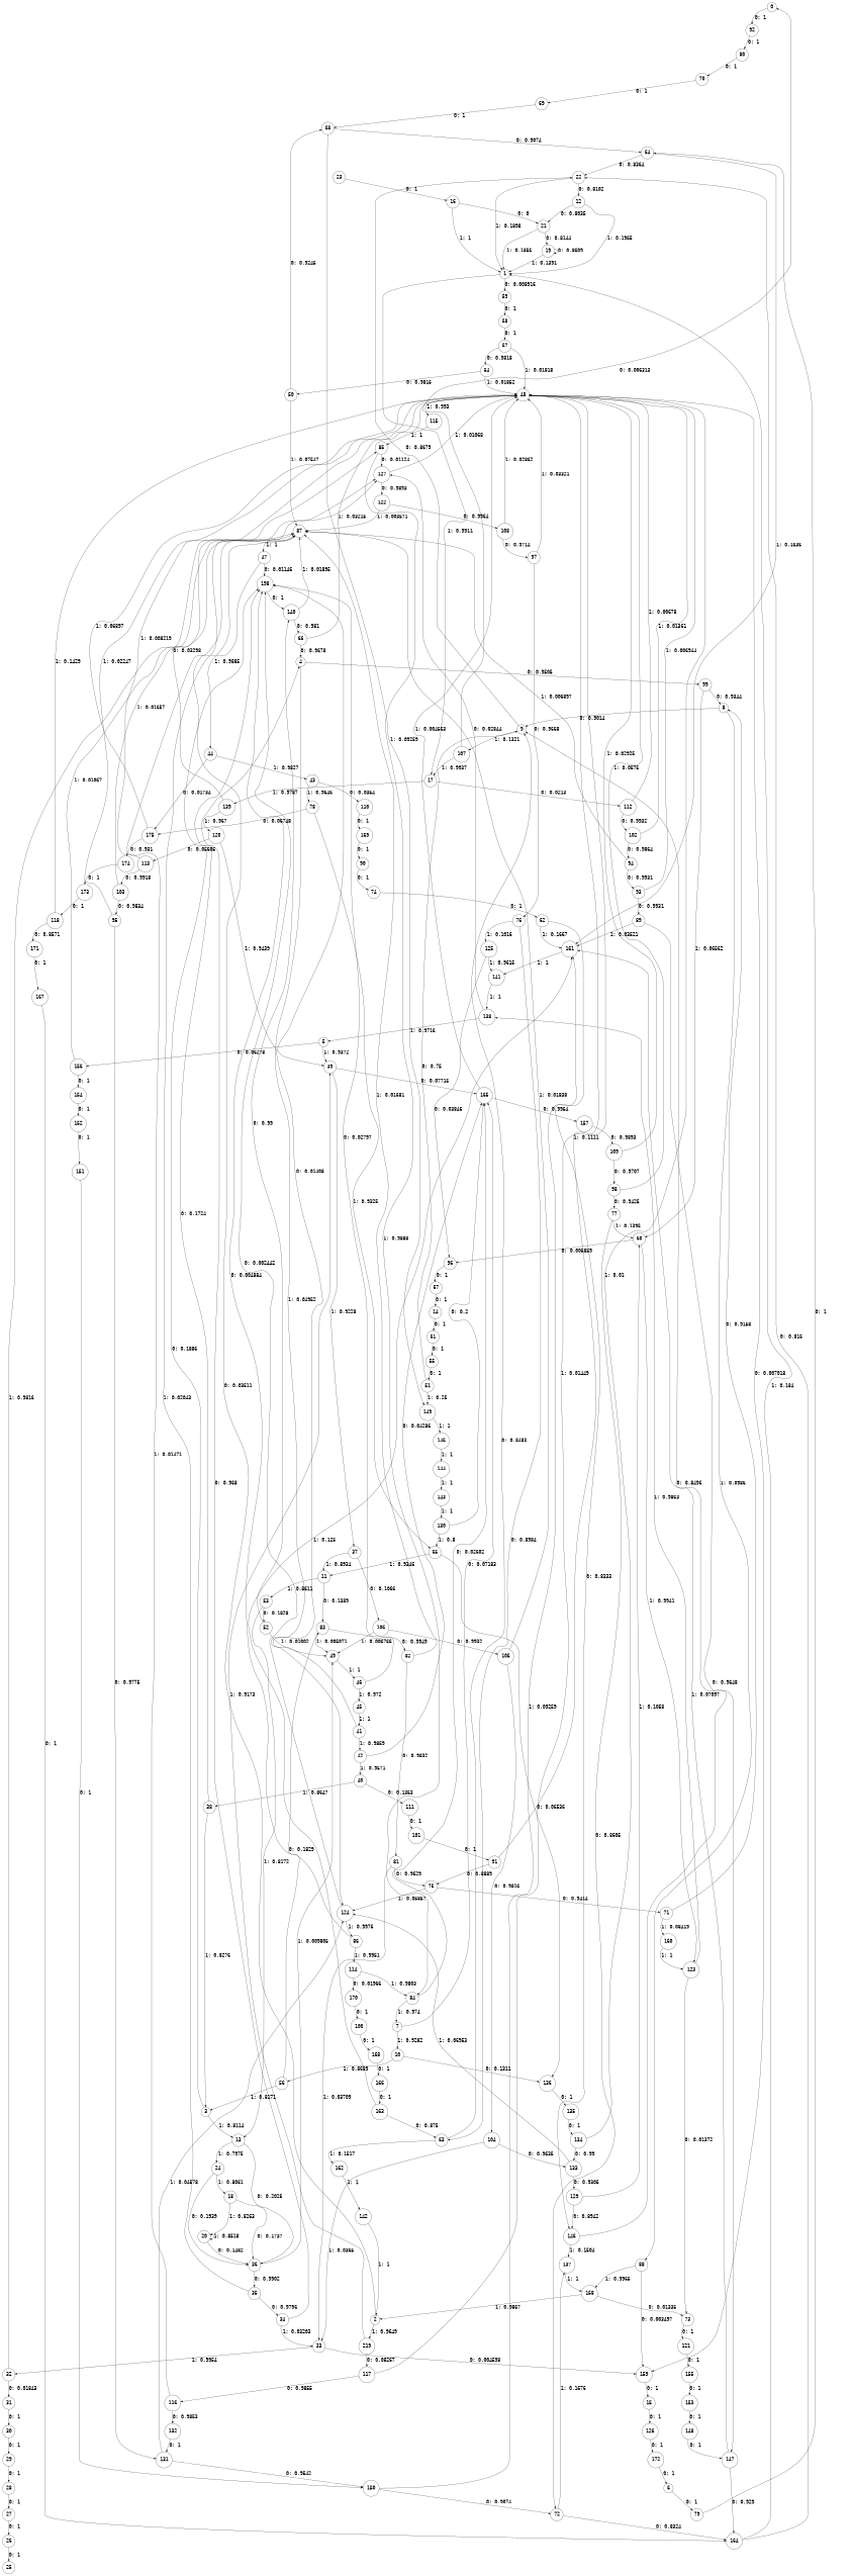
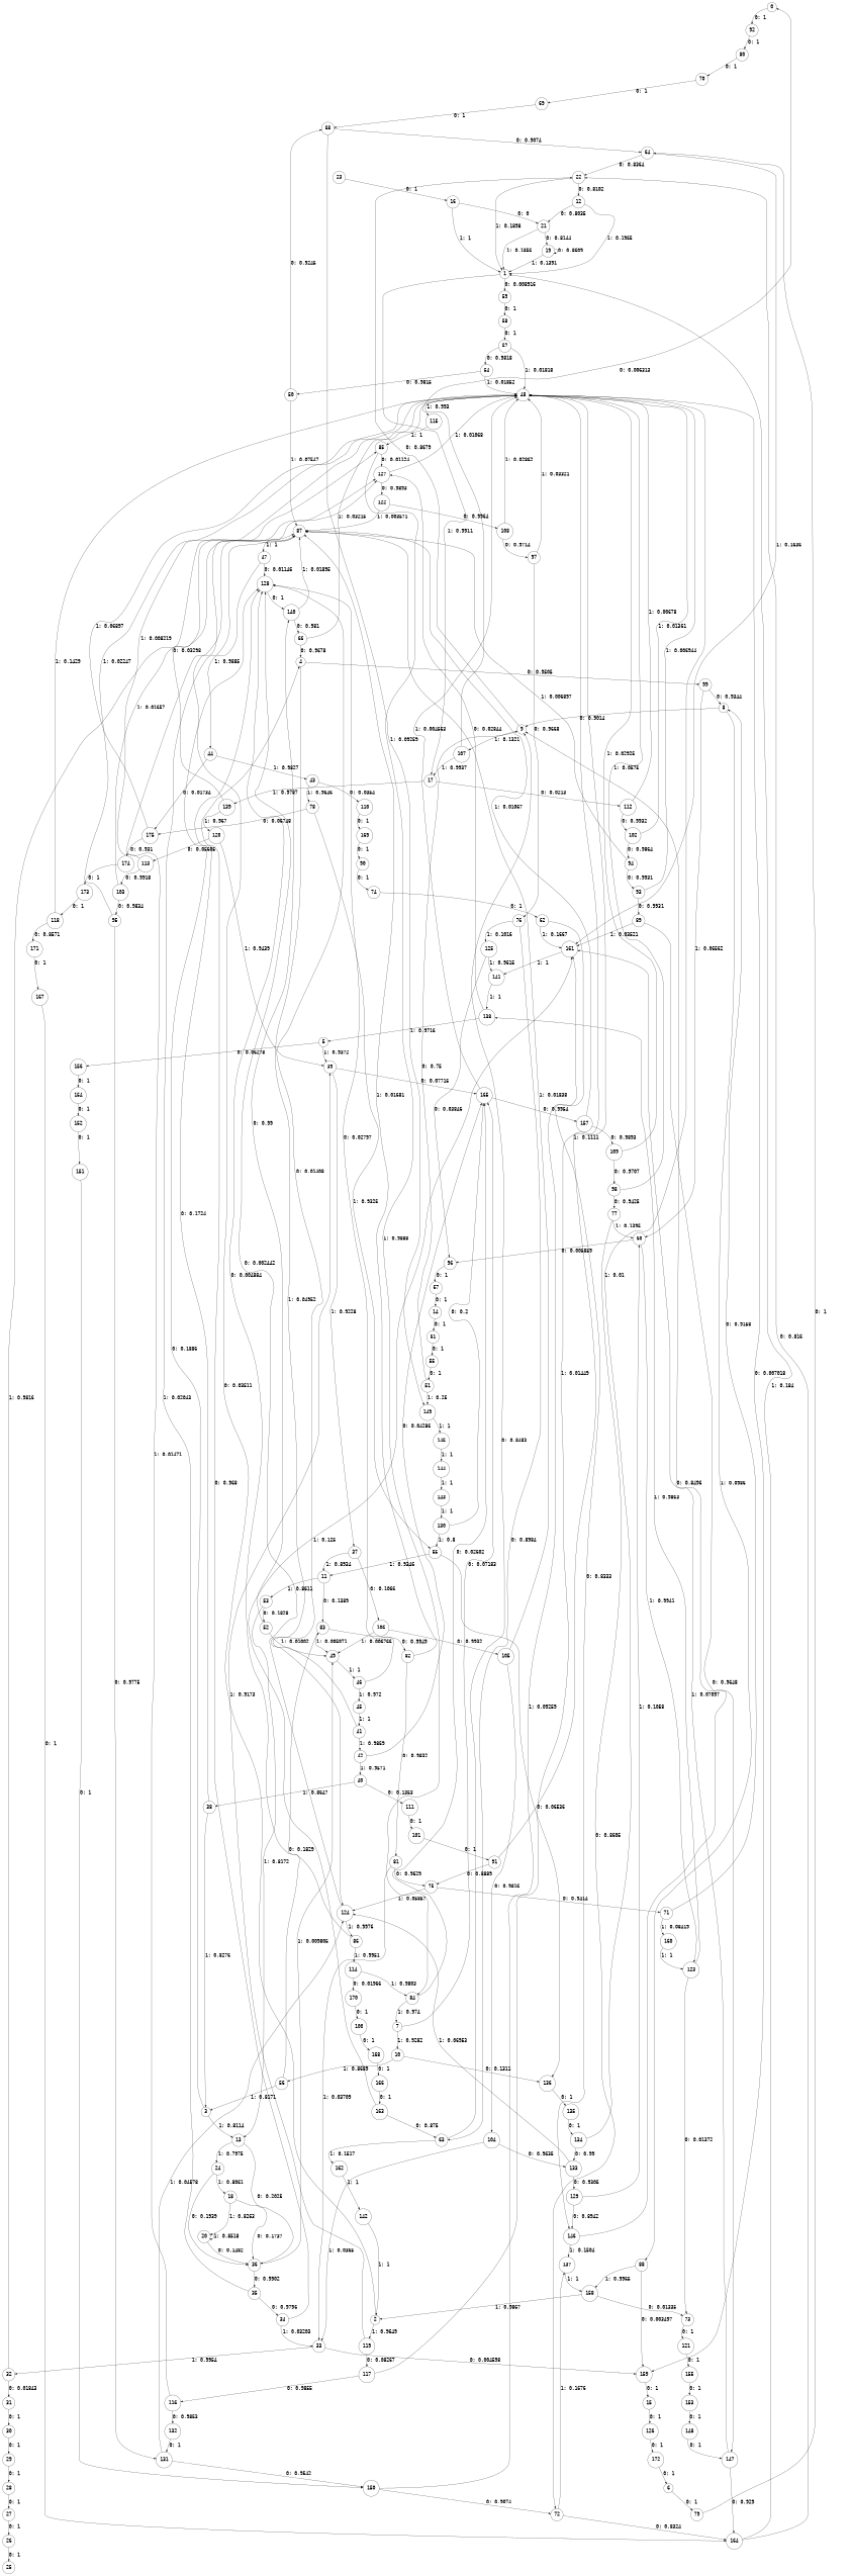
  digraph {
    fontname="DejaVu Sans Mono"
    node [fontname="DejaVu Sans Mono" fontsize=24 shape=circle]
    edge [fontname="DejaVu Sans Mono" fontsize=24]
    0
    92
    80
    70
    1
    59
    17
    58
    112
    139
    57
    48
    102
    127
    120
    2
-   119 [label=219]
+   119
    122
    39
    117
    159
    115
    87
    108
    165
    37
    116
    3
-   128 [label=198]
+   128
    13
    140
    36
    24
    66
    49
    35
    18
    4
    99
    124
    8
    60
    86
    9
    88
    96
    123
    114
    5
    156
    154
    152
    157
    11
    106
    6
    79
    64
    22
    161
    7
    10
    136
    56
    109
    135
    83
    107
    158
    12
    15
    73
    21
    134
    82
    53
    52
    46
    81
    19
    34
    20
    14
    61
    55
    51
    126
    172
    16
    94
    113
    23
    26
    25
    27
    28
    29
    30
    31
    32
    85
    84
    33
    47
    44
    45
    105
    104
    38
    40
    111
    101
    91
    41
    42
    43
    110
    78
    169
    175
    65
    90
    174
    173
    50
    68
    149
    145
    144
    54
    67
    138
    121
    62
    146
    137
    141
    63
    162
    142
    69
    71
    160
    72
    164
    155
    153
    74
    75
    76
    125
    77
    170
    100
    89
    147
    93
    95
    131
    150
    97
    98
    168
    166
    163
    103
    133
    129
    132
    118
    171
    167
    148
    130
    143
    151
    0 -> 92 [label="0: 1        "]
    92 -> 80 [label="0: 1        "]
    80 -> 70 [label="0: 1        "]
    70 -> 69 [label="0: 1        "]
    1 -> 59 [label="0: 0.008916  "]
    1 -> 17 [label="1: 0.9911   "]
    59 -> 58 [label="0: 1        "]
    17 -> 112 [label="0: 0.0213   "]
    17 -> 139 [label="1: 0.9787   "]
    58 -> 57 [label="0: 1        "]
    112 -> 48 [label="1: 0.00678  "]
    112 -> 102 [label="0: 0.9932   "]
    139 -> 127 [label="0: 0.03298  "]
    139 -> 120 [label="1: 0.967    "]
    57 -> 48 [label="1: 0.01818  "]
    57 -> 54 [label="0: 0.9818   "]
    48 -> 159 [label="0: 0.007018  "]
    48 -> 115 [label="1: 0.993    "]
    102 -> 48 [label="1: 0.01361  "]
    102 -> 94 [label="0: 0.9864   "]
    127 -> 48 [label="1: 0.01068  "]
    127 -> 122 [label="0: 0.9893   "]
    120 -> 39 [label="1: 0.9439   "]
    120 -> 113 [label="0: 0.05605  "]
    2 -> 127 [label="0: 0.03511  "]
    2 -> 119 [label="1: 0.9649   "]
    119 -> 39 [label="1: 0.9173   "]
    119 -> 117 [label="0: 0.08267  "]
    122 -> 87 [label="1: 0.003571  "]
    122 -> 108 [label="0: 0.9964   "]
    39 -> 165 [label="0: 0.07715  "]
    39 -> 37 [label="1: 0.9228   "]
    117 -> 48 [label="1: 0.01449  "]
    117 -> 116 [label="0: 0.9855   "]
    159 -> 15 [label="0: 1        "]
    115 -> 85 [label="1: 1        "]
    87 -> 47 [label="1: 1        "]
    108 -> 48 [label="1: 0.02862  "]
    108 -> 97 [label="0: 0.9714   "]
    165 -> 48 [label="1: 0.004563  "]
    165 -> 157 [label="0: 0.9954   "]
    37 -> 11 [label="1: 0.8934   "]
    37 -> 106 [label="0: 0.1066   "]
    116 -> 87 [label="1: 0.01471  "]
    116 -> 132 [label="0: 0.9853   "]
    3 -> 128 [label="0: 0.1886   "]
    3 -> 13 [label="1: 0.8114   "]
    128 -> 140 [label="0: 1        "]
    13 -> 36 [label="0: 0.2025   "]
    13 -> 24 [label="1: 0.7975   "]
    140 -> 87 [label="1: 0.01895  "]
    140 -> 66 [label="0: 0.981    "]
    36 -> 49 [label="1: 0.009805  "]
    36 -> 35 [label="0: 0.9902   "]
    24 -> 36 [label="0: 0.1939   "]
    24 -> 18 [label="1: 0.8061   "]
    66 -> 48 [label="1: 0.03215  "]
    66 -> 4 [label="0: 0.9678   "]
    49 -> 46 [label="1: 1        "]
    35 -> 87 [label="1: 0.02043  "]
    35 -> 34 [label="0: 0.9796   "]
    18 -> 36 [label="0: 0.1737   "]
    18 -> 20 [label="1: 0.8263   "]
    4 -> 99 [label="0: 0.9505   "]
    4 -> 124 [label="1: 0.04952  "]
    99 -> 8 [label="0: 0.9344   "]
    99 -> 60 [label="1: 0.06562  "]
    124 -> 128 [label="0: 0.002442  "]
    124 -> 86 [label="1: 0.9976   "]
    8 -> 9 [label="0: 0.9014   "]
    8 -> 88 [label="1: 0.0986   "]
    60 -> 96 [label="0: 0.005859  "]
    60 -> 123 [label="1: 0.9941   "]
    86 -> 128 [label="0: 0.004884  "]
    86 -> 114 [label="1: 0.9951   "]
    9 -> 22 [label="0: 0.8679   "]
    9 -> 107 [label="1: 0.1321   "]
    88 -> 159 [label="0: 0.003497  "]
    88 -> 158 [label="1: 0.9965   "]
    96 -> 67 [label="0: 1        "]
    123 -> 73 [label="0: 0.01372  "]
    123 -> 138 [label="1: 0.9863   "]
    114 -> 84 [label="1: 0.9803   "]
    114 -> 170 [label="0: 0.01966  "]
    5 -> 39 [label="1: 0.9372   "]
    5 -> 156 [label="0: 0.06278  "]
    156 -> 154 [label="0: 1        "]
    154 -> 152 [label="0: 1        "]
    152 -> 151 [label="0: 1        "]
-   156 -> 87 [label="1: 0.01067  "]
+   157 -> 87 [label="1: 0.01067  "]
    157 -> 109 [label="0: 0.9893   "]
    11 -> 83 [label="0: 0.1389   "]
    11 -> 53 [label="1: 0.8611   "]
    106 -> 49 [label="1: 0.006766  "]
    106 -> 105 [label="0: 0.9932   "]
    6 -> 79 [label="0: 1        "]
    79 -> 64 [label="0: 1        "]
    64 -> 22 [label="0: 0.8364   "]
    64 -> 161 [label="1: 0.1636   "]
    22 -> 1 [label="1: 0.1898   "]
    22 -> 12 [label="0: 0.8102   "]
    161 -> 141 [label="1: 1        "]
    7 -> 165 [label="0: 0.07183  "]
    7 -> 10 [label="1: 0.9282   "]
    10 -> 136 [label="0: 0.1311   "]
    10 -> 56 [label="1: 0.8689   "]
    136 -> 135 [label="0: 1        "]
    56 -> 3 [label="1: 0.8171   "]
    56 -> 83 [label="0: 0.1829   "]
    109 -> 48 [label="1: 0.02925  "]
    109 -> 98 [label="0: 0.9707   "]
    135 -> 134 [label="0: 1        "]
    83 -> 49 [label="1: 0.005071  "]
    83 -> 82 [label="0: 0.9949   "]
    107 -> 0 [label="0: 0.006313  "]
    107 -> 17 [label="1: 0.9937   "]
    158 -> 2 [label="1: 0.9867   "]
    158 -> 73 [label="0: 0.01335  "]
    12 -> 1 [label="1: 0.1965   "]
    12 -> 21 [label="0: 0.8035   "]
    15 -> 126 [label="0: 1        "]
    73 -> 121 [label="0: 1        "]
    21 -> 1 [label="1: 0.1856   "]
    21 -> 19 [label="0: 0.8144   "]
    134 -> 48 [label="1: 0.01     "]
    134 -> 133 [label="0: 0.99     "]
    82 -> 87 [label="1: 0.01681  "]
    82 -> 81 [label="0: 0.9832   "]
    53 -> 13 [label="1: 0.8172   "]
    53 -> 52 [label="0: 0.1828   "]
    52 -> 140 [label="0: 0.99     "]
    52 -> 49 [label="1: 0.01002  "]
    46 -> 128 [label="0: 0.02797  "]
    46 -> 45 [label="1: 0.972    "]
    81 -> 33 [label="1: 0.03709  "]
    81 -> 75 [label="0: 0.9629   "]
    19 -> 1 [label="1: 0.1391   "]
    19 -> 19 [label="0: 0.8609   "]
    34 -> 4 [label="0: 0.968    "]
    34 -> 33 [label="1: 0.03203  "]
    20 -> 36 [label="0: 0.1482   "]
    20 -> 20 [label="1: 0.8518   "]
    14 -> 61 [label="0: 1        "]
    61 -> 55 [label="0: 1        "]
    55 -> 51 [label="0: 1        "]
    51 -> 9 [label="0: 0.75     "]
    51 -> 149 [label="1: 0.25     "]
    126 -> 172 [label="0: 1        "]
    172 -> 6 [label="0: 1        "]
    16 -> 1 [label="1: 1        "]
    16 -> 21 [label="0: 0        "]
    94 -> 87 [label="1: 0.006897  "]
    94 -> 93 [label="0: 0.9931   "]
    113 -> 48 [label="1: 0.008219  "]
    113 -> 103 [label="0: 0.9918   "]
    23 -> 16 [label="0: 1        "]
    26 -> 25 [label="0: 1        "]
    27 -> 26 [label="0: 1        "]
    28 -> 27 [label="0: 1        "]
    29 -> 28 [label="0: 1        "]
    30 -> 29 [label="0: 1        "]
    31 -> 30 [label="0: 1        "]
    32 -> 31 [label="0: 0.01843  "]
    32 -> 85 [label="1: 0.9816   "]
    85 -> 127 [label="0: 0.01124  "]
    85 -> 84 [label="1: 0.9888   "]
    84 -> 165 [label="0: 0.02602  "]
    84 -> 7 [label="1: 0.974    "]
    33 -> 159 [label="0: 0.004598  "]
    33 -> 32 [label="1: 0.9954   "]
    47 -> 128 [label="0: 0.01146  "]
    47 -> 44 [label="1: 0.9885   "]
    44 -> 43 [label="1: 0.9827   "]
    44 -> 175 [label="0: 0.01734  "]
    45 -> 41 [label="1: 1        "]
    105 -> 87 [label="1: 0.01838  "]
    105 -> 104 [label="0: 0.9816   "]
    104 -> 33 [label="1: 0.0365   "]
    104 -> 133 [label="0: 0.9635   "]
    38 -> 3 [label="1: 0.8276   "]
    38 -> 128 [label="0: 0.1724   "]
    40 -> 38 [label="1: 0.8647   "]
    40 -> 111 [label="0: 0.1353   "]
    111 -> 101 [label="0: 1        "]
    101 -> 91 [label="0: 1        "]
    91 -> 48 [label="1: 0.1111   "]
    91 -> 75 [label="0: 0.8889   "]
    41 -> 128 [label="0: 0.01408  "]
    41 -> 42 [label="1: 0.9859   "]
    42 -> 165 [label="0: 0.04286  "]
    42 -> 40 [label="1: 0.9571   "]
    43 -> 110 [label="0: 0.0354   "]
    43 -> 78 [label="1: 0.9646   "]
    110 -> 169 [label="0: 1        "]
    78 -> 175 [label="0: 0.06748  "]
    78 -> 65 [label="1: 0.9325   "]
    169 -> 90 [label="0: 1        "]
    175 -> 48 [label="1: 0.06897  "]
    175 -> 174 [label="0: 0.931    "]
    65 -> 11 [label="1: 0.9346   "]
    65 -> 136 [label="0: 0.06536  "]
    90 -> 74 [label="0: 1        "]
    174 -> 173 [label="0: 1        "]
    173 -> 118 [label="0: 1        "]
    50 -> 87 [label="1: 0.07547  "]
    50 -> 68 [label="0: 0.9245   "]
    68 -> 64 [label="0: 0.9074   "]
    68 -> 149 [label="1: 0.09259  "]
    149 -> 145 [label="1: 1        "]
    145 -> 144 [label="1: 1        "]
    144 -> 143 [label="1: 1        "]
    54 -> 48 [label="1: 0.01852  "]
    54 -> 50 [label="0: 0.9815   "]
    67 -> 14 [label="0: 1        "]
    138 -> 127 [label="0: 0.02844  "]
    138 -> 5 [label="1: 0.9716   "]
    121 -> 155 [label="0: 1        "]
    62 -> 161 [label="1: 0.1667   "]
    62 -> 146 [label="0: 0.8333   "]
    146 -> 9 [label="0: 0.8496   "]
    146 -> 137 [label="1: 0.1504   "]
    137 -> 158 [label="1: 1        "]
    141 -> 138 [label="1: 1        "]
    63 -> 9 [label="0: 0.8483   "]
    63 -> 162 [label="1: 0.1517   "]
    162 -> 142 [label="1: 1        "]
    142 -> 2 [label="1: 1        "]
    69 -> 68 [label="0: 1        "]
    71 -> 8 [label="0: 0.9158   "]
    71 -> 160 [label="1: 0.08419  "]
    160 -> 123 [label="1: 1        "]
    72 -> 137 [label="1: 0.1676   "]
    72 -> 164 [label="0: 0.8324   "]
    164 -> 1 [label="1: 0.184    "]
    164 -> 22 [label="0: 0.816    "]
    155 -> 153 [label="0: 1        "]
    153 -> 148 [label="0: 1        "]
    74 -> 62 [label="0: 1        "]
    75 -> 124 [label="1: 0.05857  "]
    75 -> 71 [label="0: 0.9414   "]
    76 -> 63 [label="0: 0.8984   "]
    76 -> 125 [label="1: 0.1016   "]
    125 -> 96 [label="0: 0.03846  "]
    125 -> 141 [label="1: 0.9615   "]
    77 -> 60 [label="1: 0.1395   "]
    77 -> 72 [label="0: 0.8605   "]
    170 -> 100 [label="0: 1        "]
    100 -> 168 [label="0: 1        "]
    89 -> 161 [label="1: 0.03521  "]
    89 -> 147 [label="0: 0.9648   "]
    147 -> 161 [label="1: 0.07097  "]
    147 -> 164 [label="0: 0.929    "]
    93 -> 48 [label="1: 0.006944  "]
    93 -> 89 [label="0: 0.9931   "]
    95 -> 48 [label="1: 0.02247  "]
    95 -> 131 [label="0: 0.9775   "]
    131 -> 124 [label="1: 0.04578  "]
    131 -> 150 [label="0: 0.9542   "]
    150 -> 161 [label="1: 0.09259  "]
    150 -> 72 [label="0: 0.9074   "]
    97 -> 48 [label="1: 0.03321  "]
    97 -> 76 [label="0: 0.9668   "]
    98 -> 48 [label="1: 0.0575   "]
    98 -> 77 [label="0: 0.9425   "]
    168 -> 166 [label="0: 1        "]
    166 -> 163 [label="0: 1        "]
    163 -> 161 [label="1: 0.125    "]
    163 -> 63 [label="0: 0.875    "]
    103 -> 87 [label="1: 0.01657  "]
    103 -> 95 [label="0: 0.9834   "]
    133 -> 124 [label="1: 0.06953  "]
    133 -> 129 [label="0: 0.9305   "]
    129 -> 60 [label="1: 0.1058   "]
    129 -> 146 [label="0: 0.8942   "]
    132 -> 131 [label="0: 1        "]
    118 -> 48 [label="1: 0.1429   "]
    118 -> 171 [label="0: 0.8571   "]
    171 -> 167 [label="0: 1        "]
    167 -> 164 [label="0: 1        "]
    148 -> 147 [label="0: 1        "]
    130 -> 165 [label="0: 0.2      "]
    130 -> 65 [label="1: 0.8      "]
    143 -> 130 [label="1: 1        "]
    151 -> 150 [label="0: 1        "]
  }
